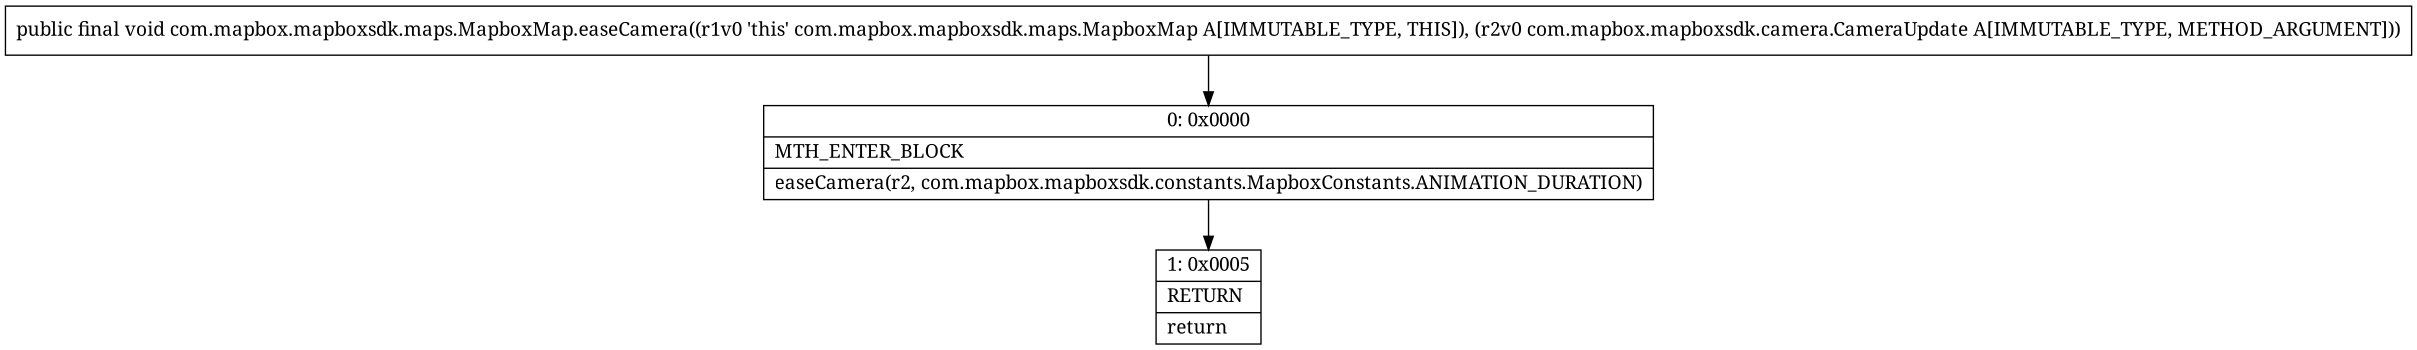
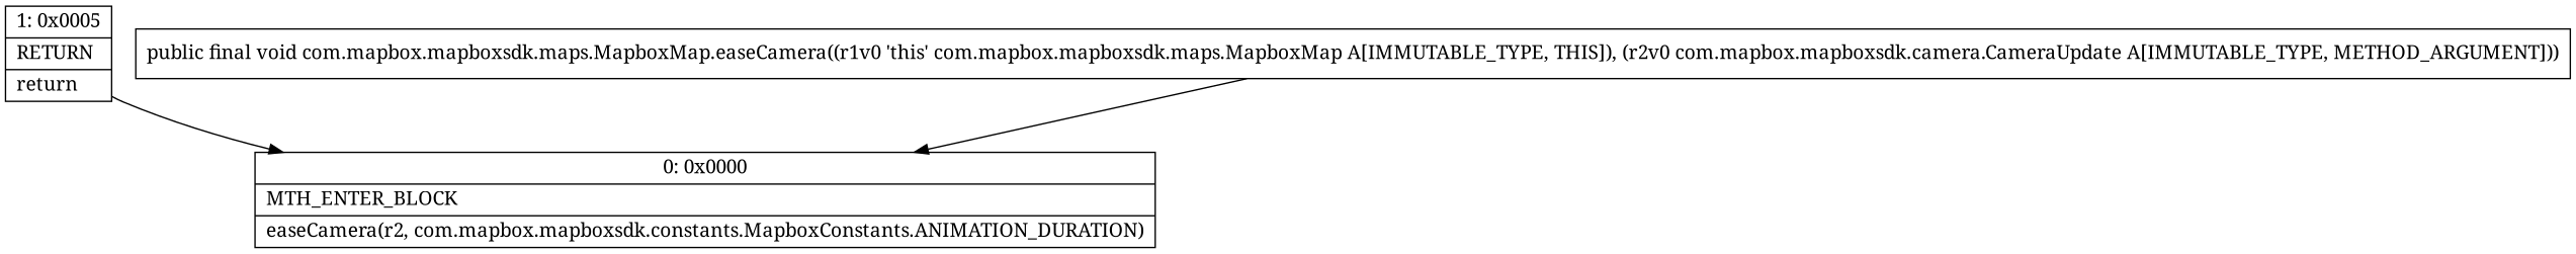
  digraph {
    fontname="Noto Serif"
    node [shape=record fontname="Noto Serif"]
    edge [fontname="Noto Serif"]
    n1 [label="{0\:\ 0x0000|MTH_ENTER_BLOCK\l|easeCamera(r2, com.mapbox.mapboxsdk.constants.MapboxConstants.ANIMATION_DURATION)\l}"]
    n2 [label="{1\:\ 0x0005|RETURN\l|return\l}"]
    n3 [label="{public final void com.mapbox.mapboxsdk.maps.MapboxMap.easeCamera((r1v0 'this' com.mapbox.mapboxsdk.maps.MapboxMap A[IMMUTABLE_TYPE, THIS]), (r2v0 com.mapbox.mapboxsdk.camera.CameraUpdate A[IMMUTABLE_TYPE, METHOD_ARGUMENT])) }"]
-   n1 -> n2
+   n2 -> n1
    n3 -> n1
  }
